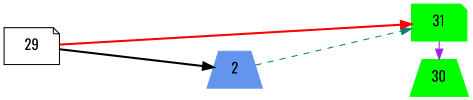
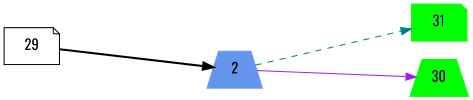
  digraph {
    fontname=Oswald
    rankdir=LR
    ranksep=2.0
    node [color=green fontname=Oswald shape=trapezium style=filled]
    edge [fontname=Oswald style=bold]
    2 [color=cornflowerblue]
    29 [color=black shape=note style=""]
    30
    31 [shape=note]
    subgraph sub_1 {
      rank=same
      2
    }
    subgraph sub_2 {
      rank=same
      29
    }
    subgraph sub_3 {
      rank=same
      30
      31
    }
-   31 -> 30 [color=purple style=solid]
+   2 -> 30 [color=purple style=solid]
    2 -> 31 [color=teal style=dashed]
    29 -> 2 [color=black]
-   29 -> 31 [color=red]
  }
